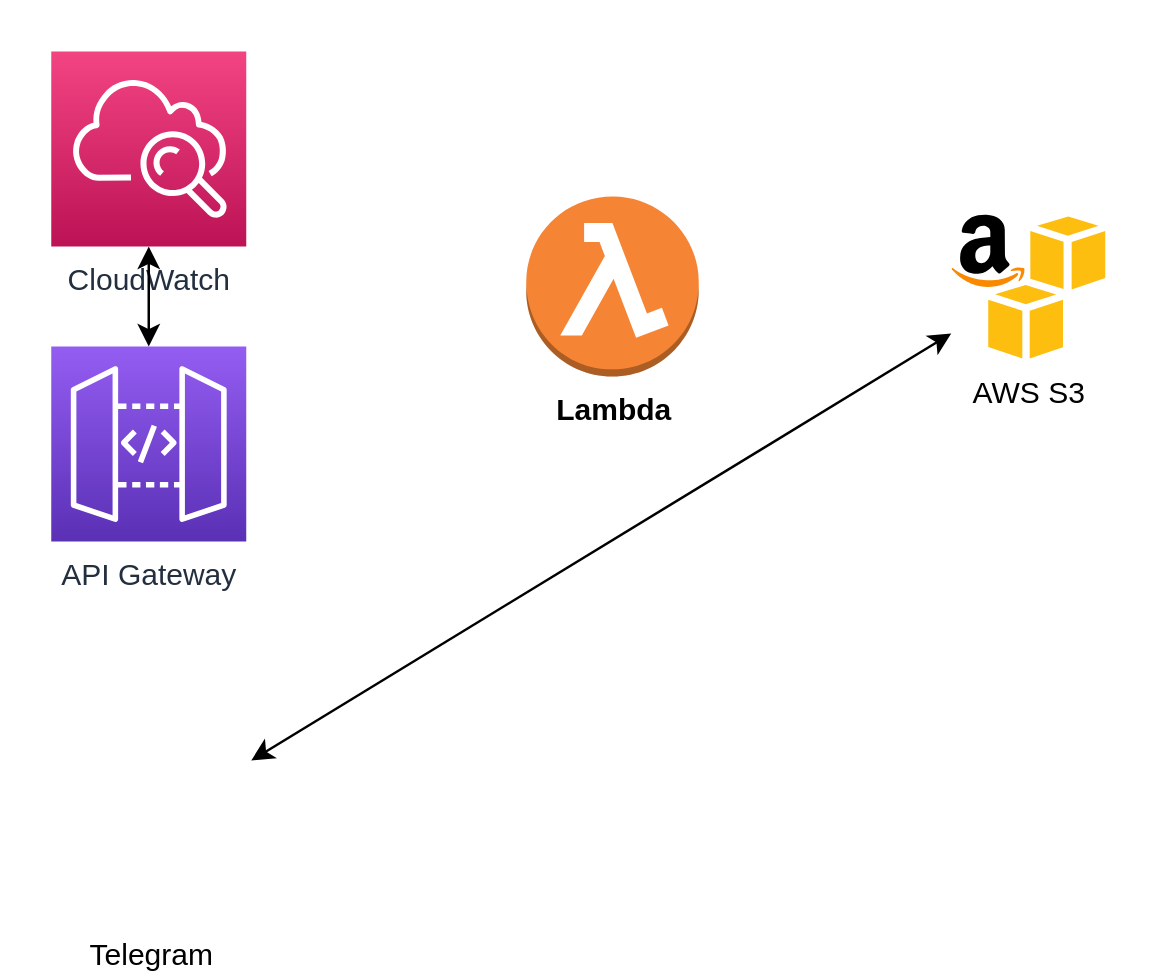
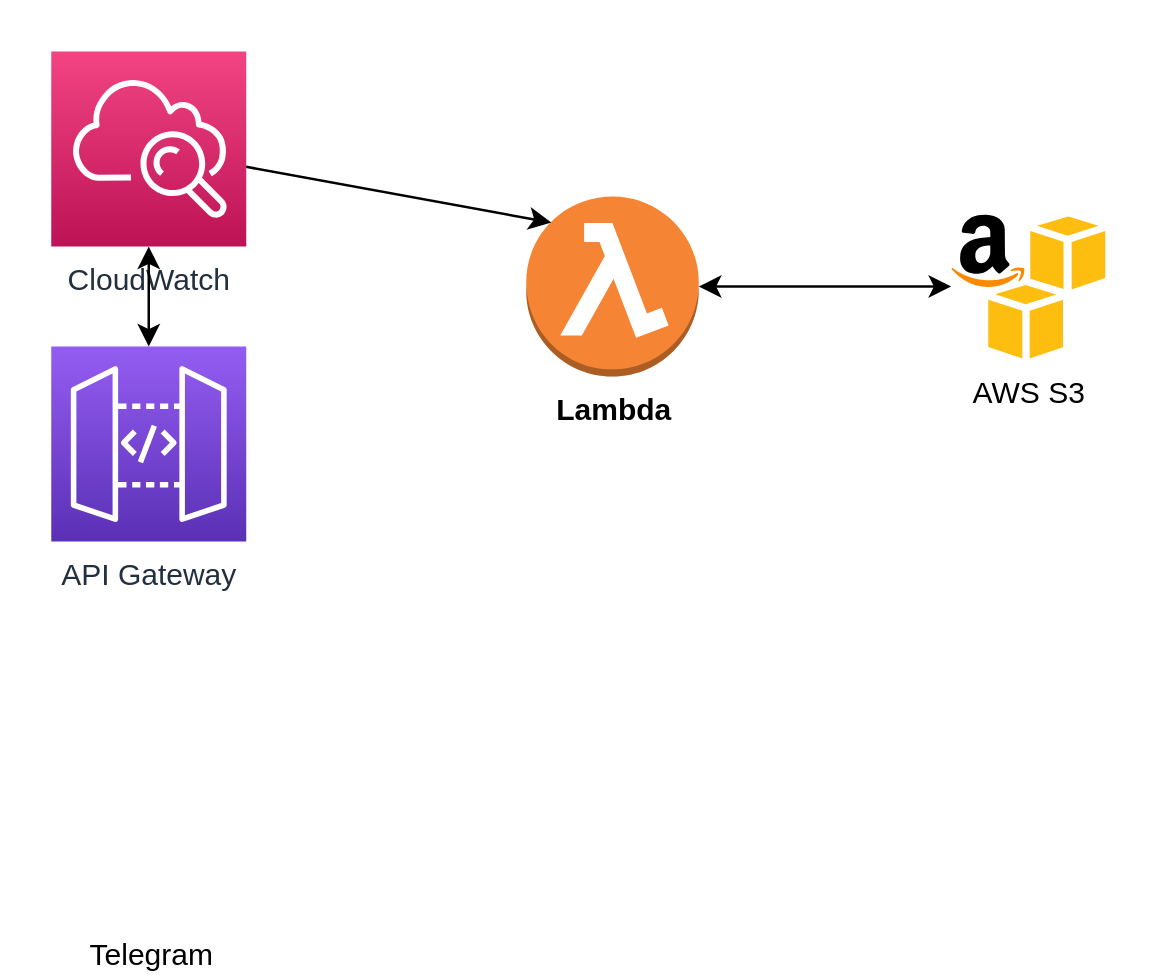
  <mxCell id="0" />
  <mxCell id="1" parent="0" />
  <mxCell id="2" value="Lambda" style="outlineConnect=0;dashed=0;verticalLabelPosition=bottom;verticalAlign=top;align=center;html=1;shape=mxgraph.aws3.lambda_function;fillColor=#F58534;gradientColor=none;fontStyle=1" vertex="1" parent="1"><mxGeometry x="210" y="78" width="69" height="72" as="geometry" /></mxCell>
  <mxCell id="3" value="CloudWatch" style="outlineConnect=0;fontColor=#232F3E;gradientColor=#F34482;gradientDirection=north;fillColor=#BC1356;strokeColor=#ffffff;dashed=0;verticalLabelPosition=bottom;verticalAlign=top;align=center;html=1;fontSize=12;fontStyle=0;aspect=fixed;shape=mxgraph.aws4.resourceIcon;resIcon=mxgraph.aws4.cloudwatch;" vertex="1" parent="1"><mxGeometry x="20" y="20" width="78" height="78" as="geometry" /></mxCell>
  <mxCell id="4" value="API Gateway" style="outlineConnect=0;fontColor=#232F3E;gradientColor=#945DF2;gradientDirection=north;fillColor=#5A30B5;strokeColor=#ffffff;dashed=0;verticalLabelPosition=bottom;verticalAlign=top;align=center;html=1;fontSize=12;fontStyle=0;aspect=fixed;shape=mxgraph.aws4.resourceIcon;resIcon=mxgraph.aws4.api_gateway;" vertex="1" parent="1"><mxGeometry x="20" y="138" width="78" height="78" as="geometry" /></mxCell>
+ <mxCell id="5" value="" style="endArrow=classic;html=1;entryX=0.145;entryY=0.145;entryDx=0;entryDy=0;entryPerimeter=0;" edge="1" parent="1" source="3" target="2"><mxGeometry width="50" height="50" relative="1" as="geometry"><mxPoint x="58" y="17" as="sourcePoint" /><mxPoint x="340" y="308" as="targetPoint" /></mxGeometry></mxCell>
  <mxCell id="6" value="Telegram" style="shape=image;html=1;verticalAlign=top;verticalLabelPosition=bottom;labelBackgroundColor=#ffffff;imageAspect=0;aspect=fixed;image=https://cdn3.iconfinder.com/data/icons/social-media-chamfered-corner/154/telegram-128.png" vertex="1" parent="1"><mxGeometry x="20" y="288" width="80" height="80" as="geometry" /></mxCell>
  <mxCell id="7" value="AWS S3" style="dashed=0;outlineConnect=0;html=1;align=center;labelPosition=center;verticalLabelPosition=bottom;verticalAlign=top;shape=mxgraph.weblogos.aws_s3" vertex="1" parent="1"><mxGeometry x="380" y="85.2" width="61.6" height="57.6" as="geometry" /></mxCell>
- <mxCell id="8" value="" style="endArrow=classic;startArrow=classic;html=1;" edge="1" parent="1" source="7" target="6"><mxGeometry width="50" height="50" relative="1" as="geometry"><mxPoint x="400" y="328" as="sourcePoint" /><mxPoint x="450" y="278" as="targetPoint" /></mxGeometry></mxCell>
+ <mxCell id="8" value="" style="endArrow=classic;startArrow=classic;html=1;entryX=1;entryY=0.5;entryDx=0;entryDy=0;entryPerimeter=0;" edge="1" parent="1" source="7" target="2"><mxGeometry width="50" height="50" relative="1" as="geometry"><mxPoint x="400" y="328" as="sourcePoint" /><mxPoint x="450" y="278" as="targetPoint" /></mxGeometry></mxCell>
  <mxCell id="9" value="" style="endArrow=classic;startArrow=classic;html=1;" edge="1" parent="1" source="4" target="3"><mxGeometry width="50" height="50" relative="1" as="geometry"><mxPoint x="400" y="328" as="sourcePoint" /><mxPoint x="450" y="278" as="targetPoint" /></mxGeometry></mxCell>
